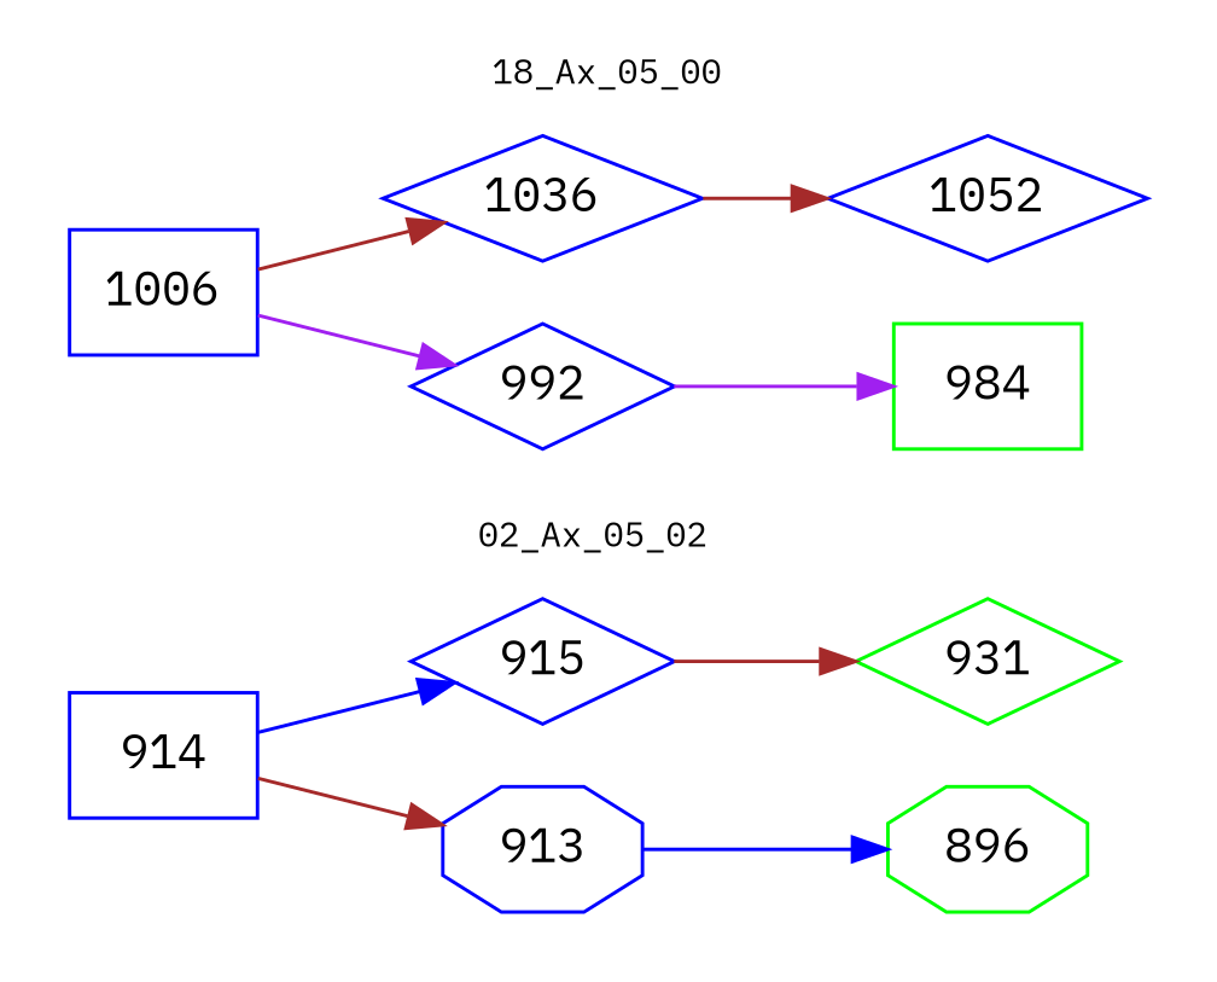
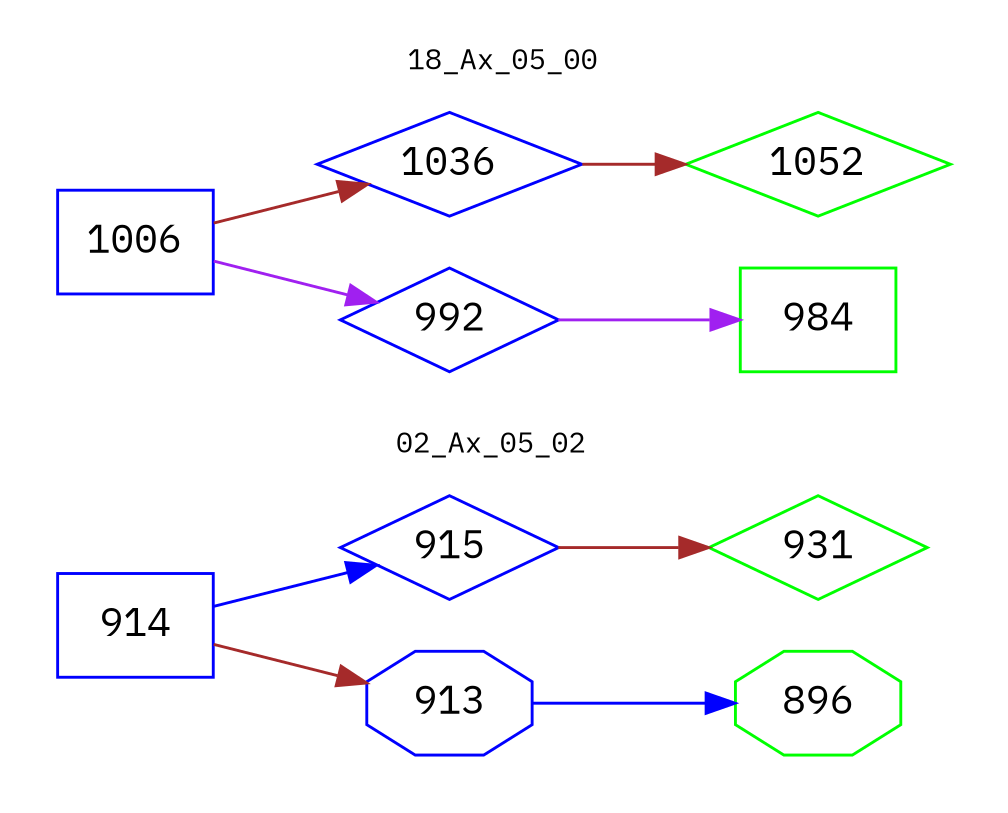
  digraph {
    fontname="IBM Plex Mono"
    rankdir=LR
    node [color=blue fontname="IBM Plex Mono" shape=diamond]
    edge [color=brown fontname="IBM Plex Mono"]
    n1 [label=914 shape=box]
    n2 [label=913 shape=octagon]
    n3 [label=915]
    n4 [color=green label=896 shape=octagon]
    n5 [color=green label=931]
    n6 [label=1006 shape=box]
    n7 [label=992]
    n8 [label=1036]
    n9 [color=green label=984 shape=box]
-   n10 [label=1052]
+   n10 [color=green label=1052]
    subgraph cluster_1 {
      color=white
      fontsize=10
      label="02_Ax_05_02"
      n1
      n2
      n3
      n4
      n5
    }
    subgraph cluster_2 {
      color=white
      fontsize=10
      label="18_Ax_05_00"
      n6
      n7
      n8
      n9
      n10
    }
    n1 -> n2
    n1 -> n3 [color=blue]
    n2 -> n4 [color=blue]
    n3 -> n5
    n6 -> n7 [color=purple]
    n6 -> n8
    n7 -> n9 [color=purple]
    n8 -> n10
  }
